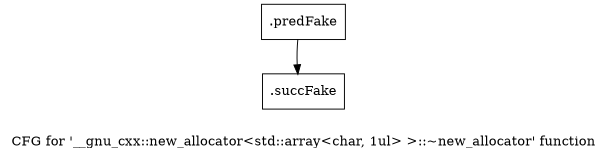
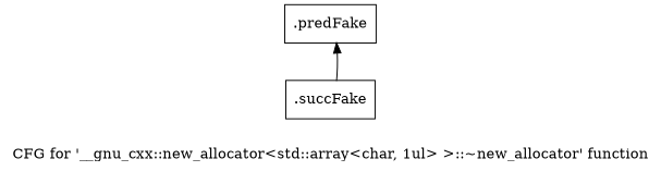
  digraph {
    label="CFG for '__gnu_cxx::new_allocator\<std::array\<char, 1ul\> \>::~new_allocator' function"
    node [shape=record]
    n1 [label="{.predFake}"]
    n2 [filename="/home/akhilkushe/Xilinx/Vitis_HLS/2021.2/tps/lnx64/gcc-6.2.0/lib/gcc/x86_64-pc-linux-gnu/6.2.0/../../../../include/c++/6.2.0/ext/new_allocator.h" label="{.succFake}" linenumber=86]
-   n1 -> n2 [execusionnum=0 filename="/home/akhilkushe/Xilinx/Vitis_HLS/2021.2/tps/lnx64/gcc-6.2.0/lib/gcc/x86_64-pc-linux-gnu/6.2.0/../../../../include/c++/6.2.0/ext/new_allocator.h"]
+   n2 -> n1 [execusionnum=0 filename="/home/akhilkushe/Xilinx/Vitis_HLS/2021.2/tps/lnx64/gcc-6.2.0/lib/gcc/x86_64-pc-linux-gnu/6.2.0/../../../../include/c++/6.2.0/ext/new_allocator.h"]
  }
